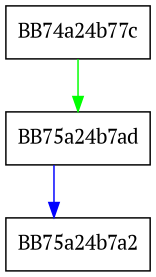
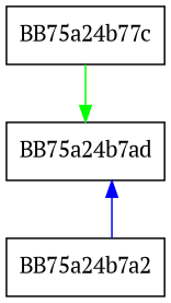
  digraph {
    fontname="PT Serif"
    splines=ortho
    node [fontname="PT Serif" shape=box]
    edge [fontname="PT Serif"]
-   BB75a24b77c [label=BB74a24b77c]
+   BB75a24b77c
    BB75a24b7ad
    BB75a24b7a2
    BB75a24b77c -> BB75a24b7ad [color=green]
-   BB75a24b7ad -> BB75a24b7a2 [color=blue]
+   BB75a24b7a2 -> BB75a24b7ad [color=blue]
  }
